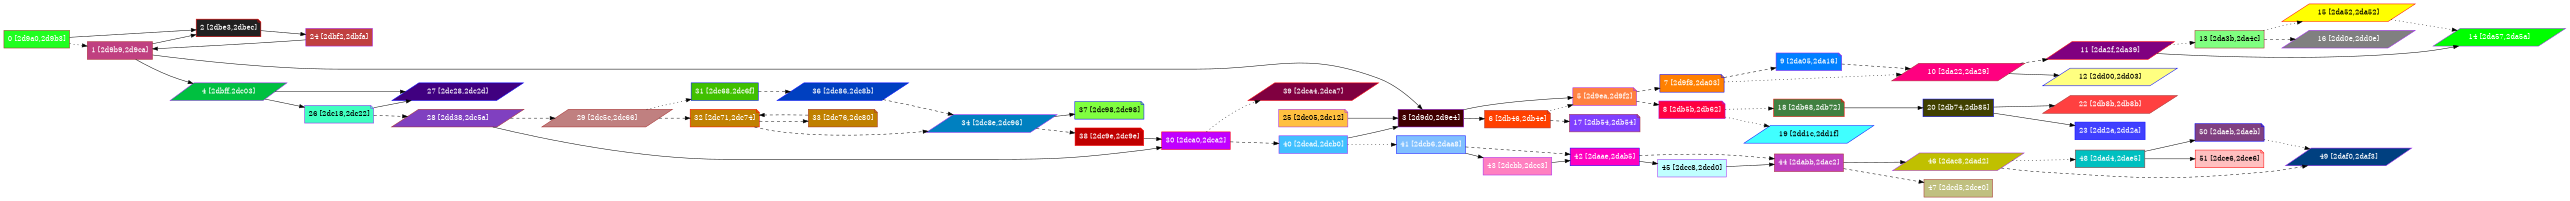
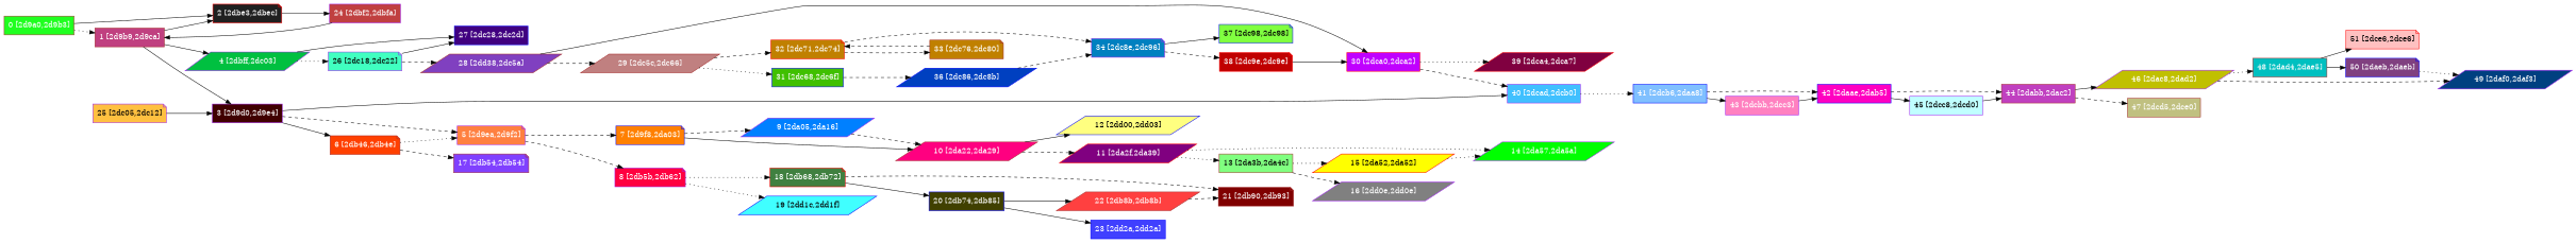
  digraph {
    rankdir=LR
    node [color=purple fillcolor="#C08000" fontcolor="#ffffff" shape=box style=filled]
    edge [style=solid]
    n1 [color=brown fillcolor="#20FF20" label="0 [2d9a0,2d9b3]"]
    n2 [color=brown fillcolor="#C04080" label="1 [2d9b9,2d9ca]"]
    n3 [color=red fillcolor="#202020" label="2 [2dbe3,2dbec]" shape=note]
    n4 [fillcolor="#400000" label="3 [2d9d0,2d9e4]"]
    n5 [fillcolor="#00C040" label="4 [2dbff,2dc03]" shape=parallelogram]
    n6 [fillcolor="#C04040" label="24 [2dbf2,2dbfa]"]
    n7 [fillcolor="#FF8040" label="5 [2d9ea,2d9f2]" shape=note]
    n8 [color=brown fillcolor="#FF4000" label="6 [2db46,2db4e]" shape=note]
    n9 [fillcolor="#40FFC0" fontcolor="#000000" label="26 [2dc18,2dc22]" shape=note]
-   n10 [color=blue fillcolor="#400080" label="27 [2dc28,2dc2d]" shape=parallelogram]
+   n10 [color=blue fillcolor="#400080" label="27 [2dc28,2dc2d]"]
    n11 [color=blue fillcolor="#FF8000" label="7 [2d9f8,2da03]" shape=note]
    n12 [fillcolor="#FF0040" label="8 [2db5b,2db62]" shape=note]
    n13 [color=brown fillcolor="#8040FF" label="17 [2db54,2db54]" shape=note]
    n14 [fillcolor="#FFC040" fontcolor="#000000" label="25 [2dc05,2dc12]" shape=note]
    n15 [color=brown fillcolor="#8040C0" label="28 [2dd38,2dc5a]" shape=parallelogram]
-   n16 [fillcolor="#0080FF" label="9 [2da05,2da16]" shape=note]
+   n16 [fillcolor="#0080FF" label="9 [2da05,2da16]" shape=parallelogram]
    n17 [color=brown fillcolor="#FF0080" label="10 [2da22,2da29]" shape=parallelogram]
    n18 [color=red fillcolor="#408040" label="18 [2db68,2db72]" shape=note]
    n19 [color=blue fillcolor="#40FFFF" fontcolor="#000000" label="19 [2dd1c,2dd1f]" shape=parallelogram]
    n20 [color=red fillcolor="#800080" label="11 [2da2f,2da39]" shape=parallelogram]
    n21 [color=blue fillcolor="#FFFF80" fontcolor="#000000" label="12 [2dd00,2dd03]" shape=parallelogram]
    n22 [color=blue fillcolor="#404000" label="20 [2db74,2db85]"]
+   n23 [color=brown fillcolor="#800000" label="21 [2db90,2db93]" shape=note]
    n24 [color=brown fillcolor="#80FF80" fontcolor="#000000" label="13 [2da3b,2da4c]"]
    n25 [fillcolor="#00FF00" label="14 [2da57,2da5a]" shape=parallelogram]
    n26 [color=red fillcolor="#FFFF00" fontcolor="#000000" label="15 [2da52,2da52]" shape=parallelogram]
    n27 [fillcolor="#808080" label="16 [2dd0e,2dd0e]" shape=parallelogram]
    n28 [color=brown fillcolor="#FF4040" label="22 [2db8b,2db8b]" shape=parallelogram]
    n29 [color=blue fillcolor="#4040FF" label="23 [2dd2a,2dd2a]"]
    n30 [color=brown fillcolor="#C08080" label="29 [2dc5c,2dc66]" shape=parallelogram]
    n31 [color=red fillcolor="#C000FF" label="30 [2dca0,2dca2]"]
    n32 [color=blue fillcolor="#40C000" label="31 [2dc68,2dc6f]"]
    n33 [color=red label="32 [2dc71,2dc74]" shape=note]
    n34 [color=red fillcolor="#800040" label="39 [2dca4,2dca7]" shape=parallelogram]
    n35 [fillcolor="#40C0FF" label="40 [2dcad,2dcb0]"]
    n36 [color=blue fillcolor="#0040C0" label="36 [2dc86,2dc8b]" shape=parallelogram]
    n37 [color=brown label="33 [2dc76,2dc80]" shape=note]
-   n38 [fillcolor="#0080C0" label="34 [2dc8e,2dc96]" shape=parallelogram]
+   n38 [fillcolor="#0080C0" label="34 [2dc8e,2dc96]" shape=note]
    n39 [color=blue fillcolor="#80C0FF" label="41 [2dcb6,2daa8]"]
    n40 [color=blue fillcolor="#80FF40" fontcolor="#000000" label="37 [2dc98,2dc98]" shape=note]
    n41 [color=red fillcolor="#C00000" label="38 [2dc9e,2dc9e]" shape=note]
    n42 [color=blue fillcolor="#FF00C0" label="42 [2daae,2dab5]"]
    n43 [fillcolor="#FF80C0" label="43 [2dcbb,2dcc3]"]
    n44 [color=brown fillcolor="#C040C0" label="44 [2dabb,2dac2]"]
    n45 [fillcolor="#C0FFFF" fontcolor="#000000" label="45 [2dcc8,2dcd0]"]
    n46 [fillcolor="#C0C000" label="46 [2dac8,2dad2]" shape=parallelogram]
    n47 [color=brown fillcolor="#C0C080" label="47 [2dcd5,2dce0]"]
    n48 [color=brown fillcolor="#00C0C0" label="48 [2dad4,2dae5]"]
    n49 [fillcolor="#004080" label="49 [2daf0,2daf3]" shape=parallelogram]
    n50 [color=blue fillcolor="#804080" label="50 [2daeb,2daeb]" shape=note]
    n51 [color=red fillcolor="#FFC0C0" fontcolor="#000000" label="51 [2dce6,2dce6]" shape=note]
    n1 -> n2 [style=dotted]
    n1 -> n3
    n2 -> n3
    n2 -> n4
    n2 -> n5
    n3 -> n6
-   n4 -> n7
+   n4 -> n7 [style=dashed]
    n4 -> n8
-   n5 -> n9
+   n5 -> n9 [style=dotted]
    n5 -> n10
    n6 -> n2
    n7 -> n11 [style=dashed]
    n7 -> n12 [style=dashed]
    n8 -> n7 [style=dotted]
    n8 -> n13 [style=dashed]
    n9 -> n10
    n9 -> n15 [style=dashed]
    n11 -> n16 [style=dashed]
-   n11 -> n17 [style=dotted]
+   n11 -> n17
    n12 -> n18 [style=dotted]
    n12 -> n19 [style=dotted]
    n14 -> n4
    n15 -> n30 [style=dashed]
    n15 -> n31
    n16 -> n17 [style=dashed]
    n17 -> n20 [style=dashed]
    n17 -> n21
    n18 -> n22
+   n18 -> n23 [style=dashed]
    n20 -> n24 [style=dotted]
-   n20 -> n25
+   n20 -> n25 [style=dotted]
    n22 -> n28
    n22 -> n29
    n24 -> n26 [style=dotted]
    n24 -> n27 [style=dashed]
    n26 -> n25 [style=dotted]
+   n28 -> n23 [style=dashed]
    n30 -> n32 [style=dotted]
    n30 -> n33 [style=dashed]
    n31 -> n34 [style=dotted]
    n31 -> n35 [style=dashed]
    n32 -> n36 [style=dashed]
    n33 -> n37 [style=dashed]
    n33 -> n38 [style=dashed]
-   n35 -> n4
+   n4 -> n35
    n35 -> n39 [style=dotted]
    n36 -> n38 [style=dashed]
    n37 -> n33 [style=dashed]
    n38 -> n40
    n38 -> n41 [style=dashed]
    n39 -> n42 [style=dashed]
    n39 -> n43
    n41 -> n31
    n42 -> n44 [style=dashed]
    n42 -> n45
    n43 -> n42
    n44 -> n46
    n44 -> n47 [style=dashed]
    n45 -> n44
    n46 -> n48 [style=dotted]
    n46 -> n49 [style=dashed]
    n48 -> n50
    n48 -> n51
    n50 -> n49 [style=dotted]
  }
